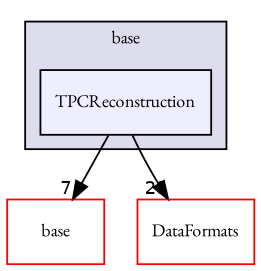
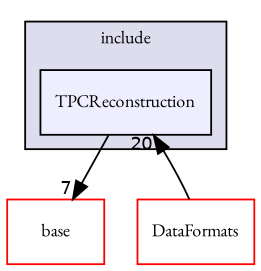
  digraph {
    compound=true
    fontname="EB Garamond"
    node [fontname="EB Garamond" fontsize=10 shape=box color=red]
    edge [fontname="EB Garamond" labeldistance=1.5 labelfontname=Helvetica labelfontsize=10]
    n1 [fillcolor="#eeeeff" label=TPCReconstruction pencolor=black style=filled color=""]
    n2 [label=base]
    n3 [label=DataFormats]
    subgraph cluster_1 {
      bgcolor="#ddddee"
      fontsize=10
-     label=base
+     label=include
      pencolor=black
      n1
    }
    n1 -> n2 [headlabel=7]
-   n1 -> n3 [headlabel=20]
+   n3 -> n1 [headlabel=20]
  }
